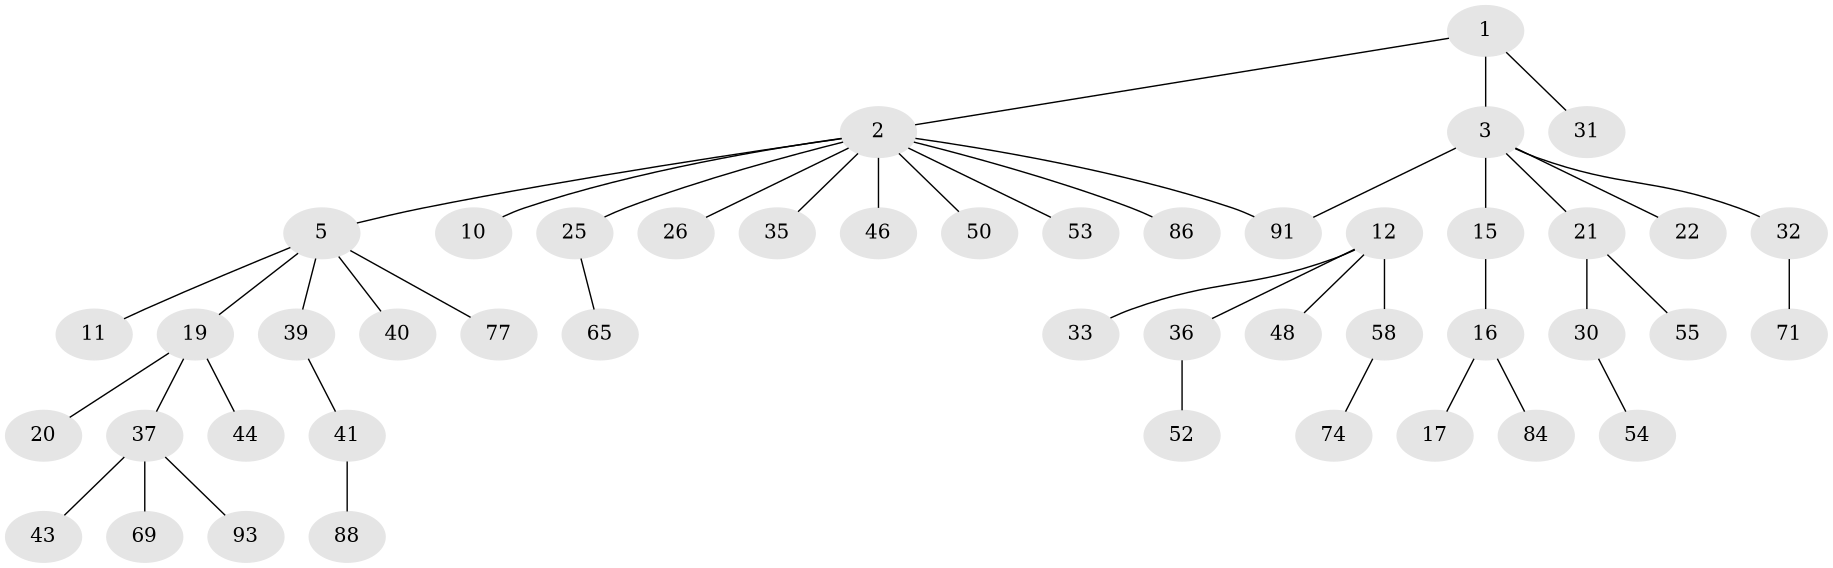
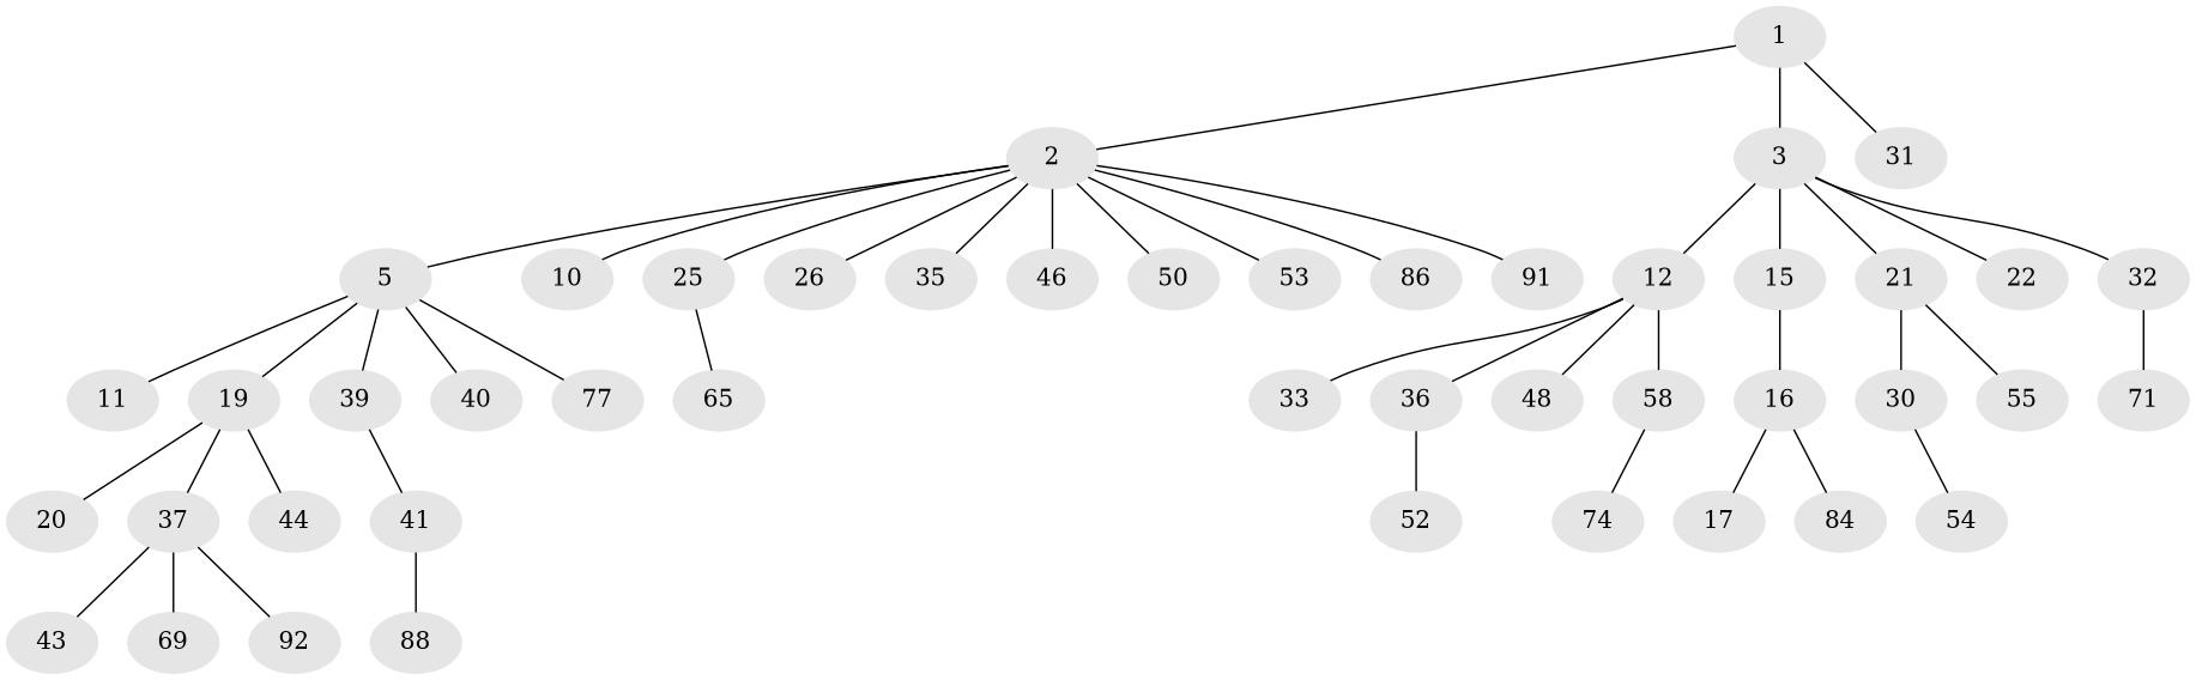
  graph {
    node [color=gray90 style=filled]
    2 [super="+13+4"]
    5 [super="+7"]
    10 [super="+38"]
    25 [super="+68+57"]
    26
    35 [super="+45"]
    46 [super="+51"]
    50 [super="+67+55"]
    53
    86
    91
    1
    3 [super="+24+49+6"]
    31
    12 [super="+23+82"]
    15 [super="+63+27+47"]
    21
    22
    32
    11 [super="+18"]
    19
    39 [super="+81"]
    40
    77
    65
    33
    36
    48
    58 [super="+62"]
    16 [super="+34"]
    30
    n32 [label=55]
    71
    20 [super="+59"]
    37
    44
    41 [super="+60"]
    52 [super="+64"]
    74 [super="+76"]
    17
    84
    43
    69 [super="+87"]
-   92 [label=93]
+   92
    54
    88
    2 -- 5
    2 -- 10
    2 -- 25
    2 -- 26
    2 -- 35
    2 -- 46
    2 -- 50
    2 -- 53
    2 -- 86
    2 -- 91
    5 -- 11
    5 -- 19
    5 -- 39
    5 -- 40
    5 -- 77
    25 -- 65
    1 -- 2
    1 -- 3
    1 -- 31
-   3 -- 91
+   3 -- 12
    3 -- 15
    3 -- 21
    3 -- 22
    3 -- 32
    12 -- 33
    12 -- 36
    12 -- 48
    12 -- 58
    15 -- 16
    21 -- 30
    21 -- n32
    32 -- 71
    19 -- 20
    19 -- 37
    19 -- 44
    39 -- 41
    36 -- 52
    58 -- 74
    16 -- 17
    16 -- 84
    30 -- 54
    37 -- 43
    37 -- 69
    37 -- 92
    41 -- 88
  }
